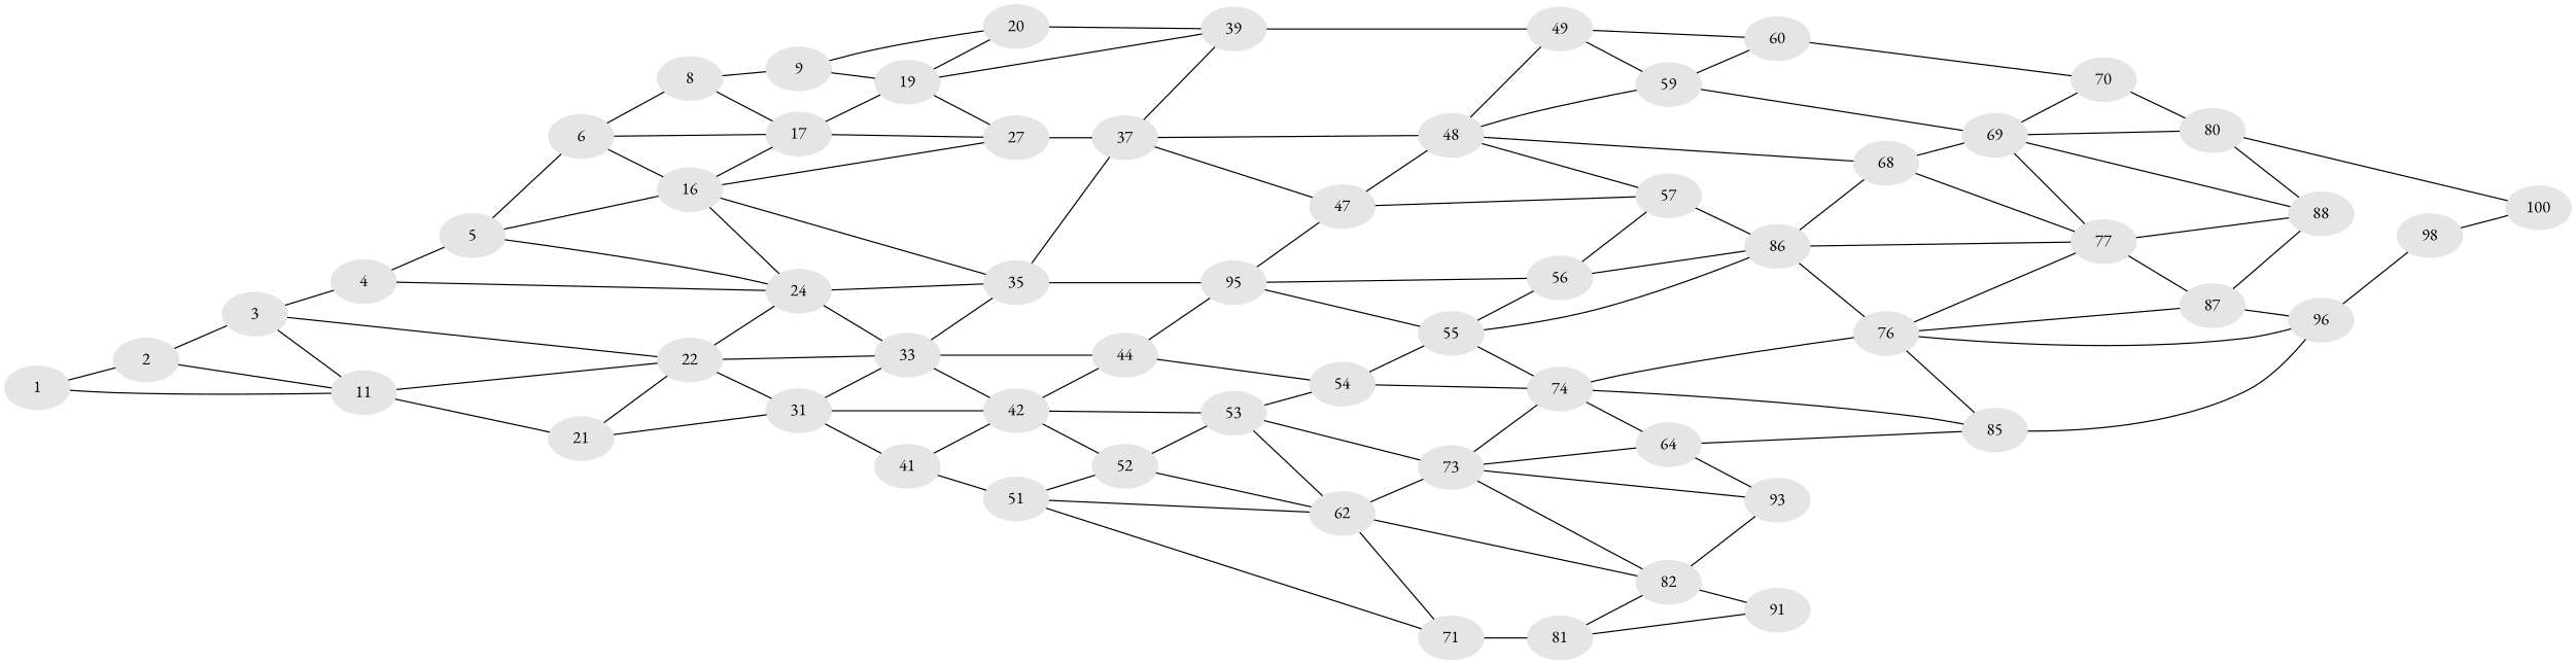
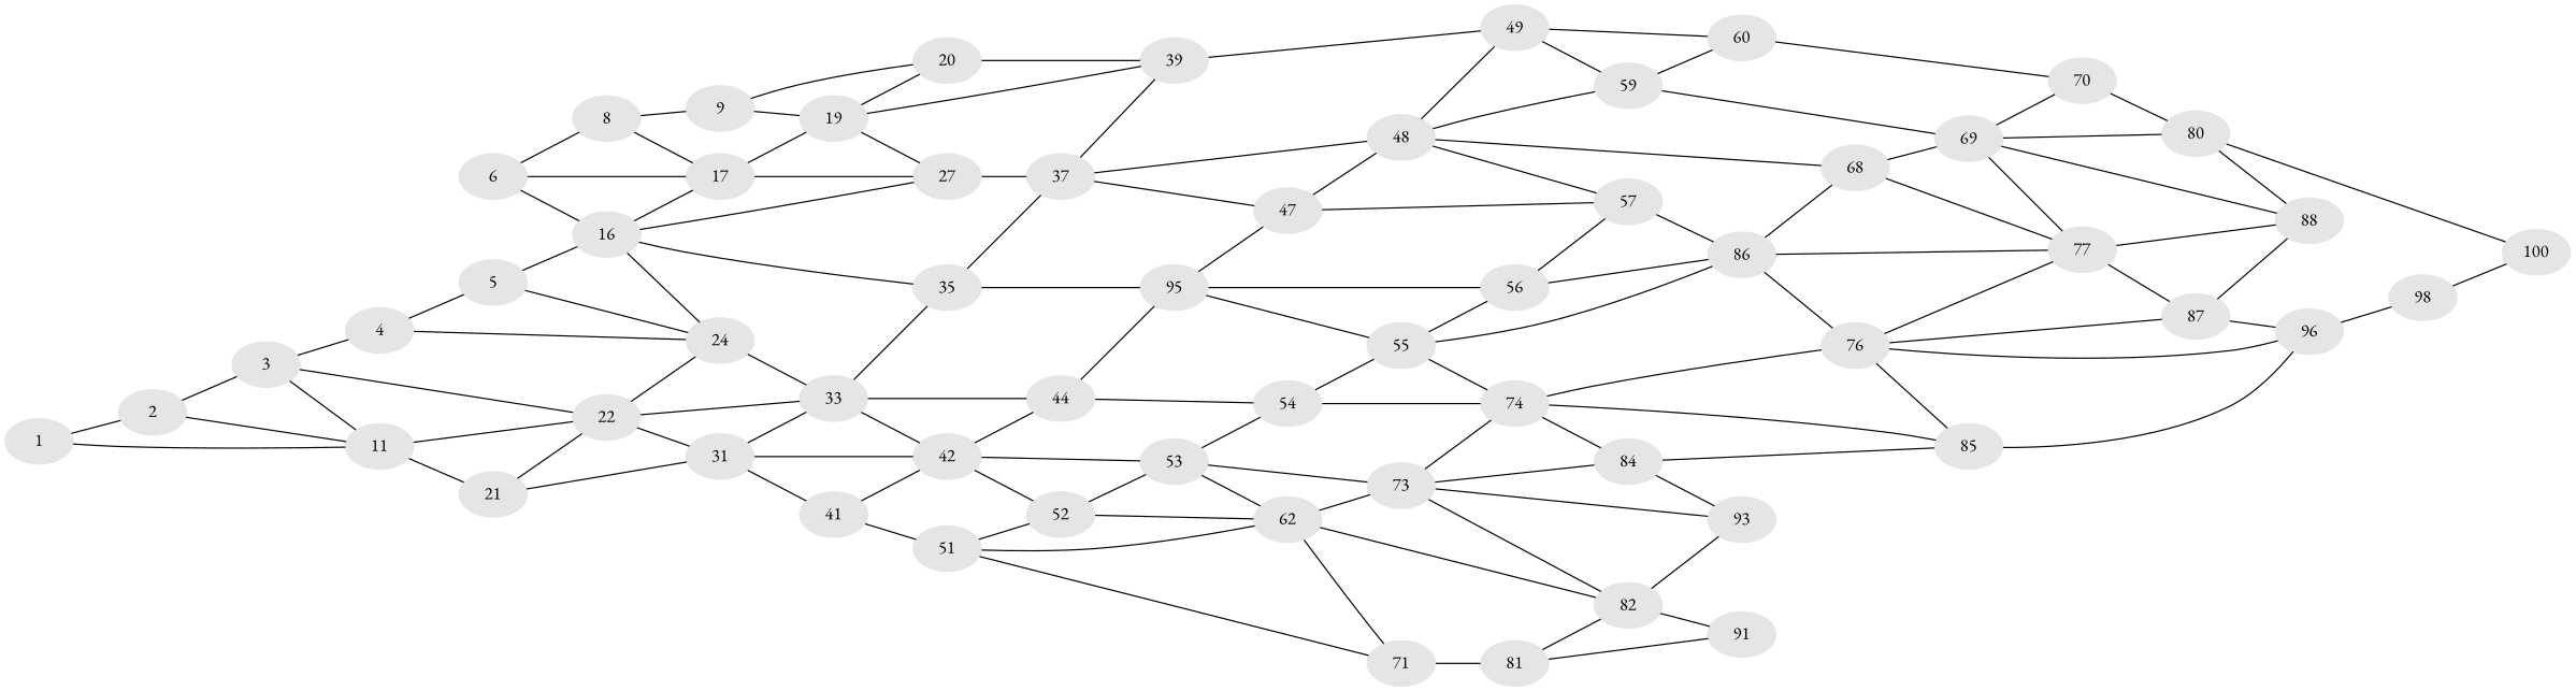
  graph {
    fontname="EB Garamond"
    rankdir=LR
    node [color=gray90 fontname="EB Garamond" style=filled]
    edge [fontname="EB Garamond"]
    1
    2
    11 [super="+12"]
    3 [super="+13"]
    22 [super="+23"]
    21
    4 [super="+14"]
    5 [super="+15"]
    24 [super="+25"]
    31 [super="+32"]
    33 [super="+34"]
    6 [super="+7"]
    16 [super="+26"]
    35 [super="+36"]
    8
    17 [super="+18"]
    27 [super="+28"]
    9 [super="+10"]
    19 [super="+29"]
    20 [super="+30"]
    39 [super="+40"]
    37 [super="+38"]
    n23 [label=95 super="+46"]
    49 [super="+50"]
    41
    42 [super="+43"]
    44
    47
    48 [super="+58"]
    51 [super="+61"]
    52
    53 [super="+63"]
    54 [super="+64"]
    55 [super="+65"]
    56
    57
    59
    68
    60
    62 [super="+72"]
    71
    73 [super="+83"]
    74 [super="+75"]
    n44 [label=86 super="+67"]
    69 [super="+79"]
    77 [super="+78"]
    70
    82 [super="+92"]
    81
-   84 [super="+94" label=64]
+   84 [super="+94"]
    93
    76 [super="+86"]
    85 [super="+95"]
    80 [super="+90"]
    88 [super="+89"]
    91
    87
    96 [super="+97"]
    100
    98 [super="+99"]
    1 -- 2
    1 -- 11
    2 -- 11
    2 -- 3
    11 -- 22
    11 -- 21
    3 -- 11
    3 -- 22
    3 -- 4 [weight=2]
    22 -- 24
    22 -- 31
    22 -- 33
    21 -- 22
    21 -- 31
    4 -- 5 [weight=2]
    4 -- 24
    5 -- 24
-   5 -- 6
    5 -- 16
    24 -- 33
-   24 -- 35
    31 -- 33
    31 -- 41
    31 -- 42
    33 -- 35
    33 -- 42
    33 -- 44
    6 -- 16
    6 -- 8
    6 -- 17
    16 -- 24
    16 -- 35
    16 -- 17
    16 -- 27
    35 -- 37
    35 -- n23 [weight=2]
    8 -- 17
    8 -- 9
    17 -- 27 [weight=2]
    17 -- 19
    27 -- 37 [weight=2]
    9 -- 19
    9 -- 20
    19 -- 27
    19 -- 20 [weight=2]
    19 -- 39
    20 -- 39
    39 -- 49 [weight=2]
    37 -- 39
    37 -- 47
    37 -- 48
    n23 -- 47
    n23 -- 55
    n23 -- 56
    49 -- 59
    49 -- 60
    41 -- 42
    41 -- 51
    42 -- 44
    42 -- 52
    42 -- 53
    44 -- n23
    44 -- 54
    47 -- 48
    47 -- 57
    48 -- 49
    48 -- 57
    48 -- 59
    48 -- 68
    51 -- 52
    51 -- 62
    51 -- 71
    52 -- 53
    52 -- 62
    53 -- 54 [weight=2]
    53 -- 62
    53 -- 73
    54 -- 55 [weight=2]
    54 -- 74
    55 -- 56
    55 -- 74
    55 -- n44
    56 -- 57
    56 -- n44
    57 -- n44
    59 -- 60
    59 -- 69
    68 -- 69
    68 -- 77
    60 -- 70
    62 -- 71
    62 -- 73
    62 -- 82
    71 -- 81
    73 -- 74
    73 -- 82
    73 -- 84
    73 -- 93
    74 -- 84
    74 -- 76
    74 -- 85
    n44 -- 68
    n44 -- 77
    n44 -- 76
    69 -- 77
    69 -- 70
    69 -- 80
    69 -- 88
    77 -- 88
    77 -- 87
    70 -- 80
    82 -- 93
    82 -- 91
    81 -- 82
    81 -- 91
    84 -- 93
    84 -- 85 [weight=2]
    76 -- 77
    76 -- 85
    76 -- 87
    76 -- 96
    85 -- 96
    80 -- 88
    80 -- 100
    87 -- 88
    87 -- 96
    96 -- 98
    98 -- 100
  }
